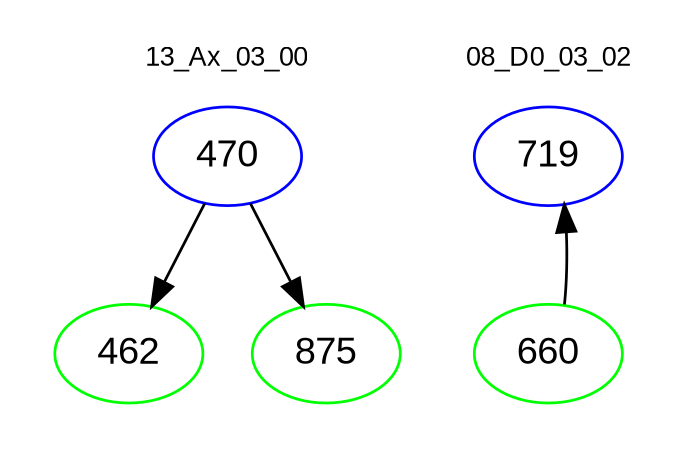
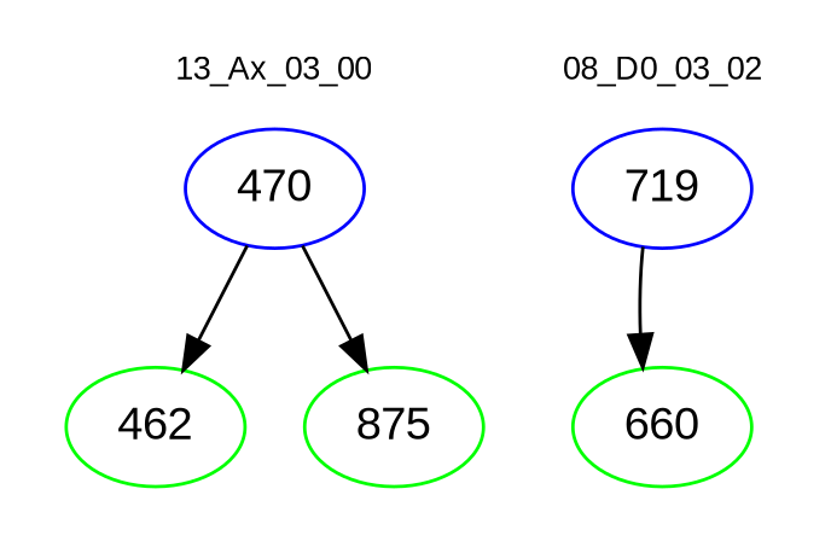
  digraph {
    fontname="Liberation Sans"
    node [color=green fontname="Liberation Sans"]
    edge [color=black fontname="Liberation Sans"]
    n1 [color=blue label=470]
    n2 [label=462]
    n3 [label=875]
    n4 [color=blue label=719]
    n5 [label=660]
    subgraph cluster_1 {
      color=white
      fontsize=10
      label="13_Ax_03_00"
      n1
      n2
      n3
    }
    subgraph cluster_2 {
      color=white
      fontsize=10
      label="08_D0_03_02"
      n4
      n5
    }
    n1 -> n2
    n1 -> n3
-   n5 -> n4
+   n4 -> n5
  }
